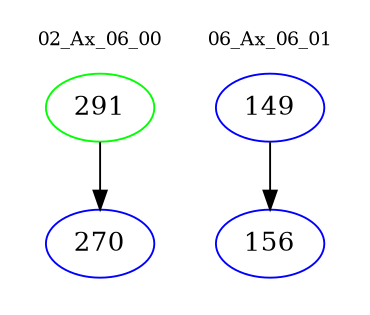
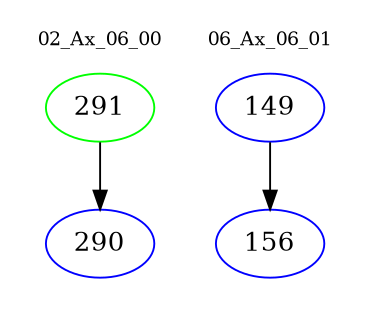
  digraph {
    node [color=blue]
    edge [color=black]
    n1 [color=green label=291]
-   n2 [label=270]
+   n2 [label=290]
    n3 [label=149]
    n4 [label=156]
    subgraph cluster_1 {
      color=white
      fontsize=10
      label="02_Ax_06_00"
      n1
      n2
    }
    subgraph cluster_2 {
      color=white
      fontsize=10
      label="06_Ax_06_01"
      n3
      n4
    }
    n1 -> n2
    n3 -> n4
  }
